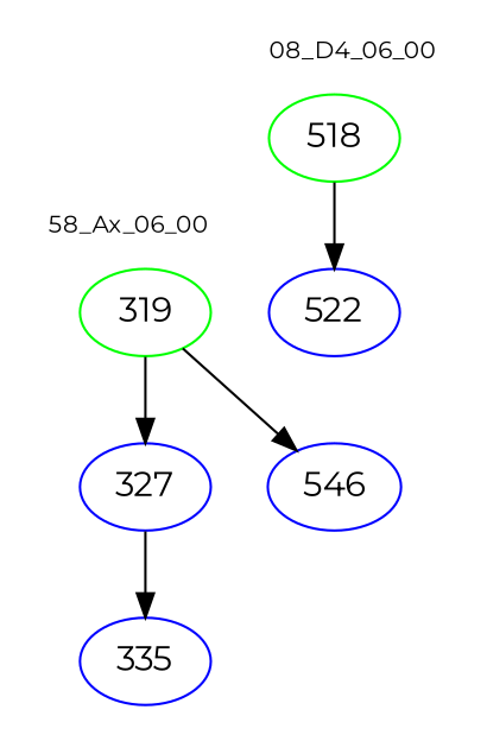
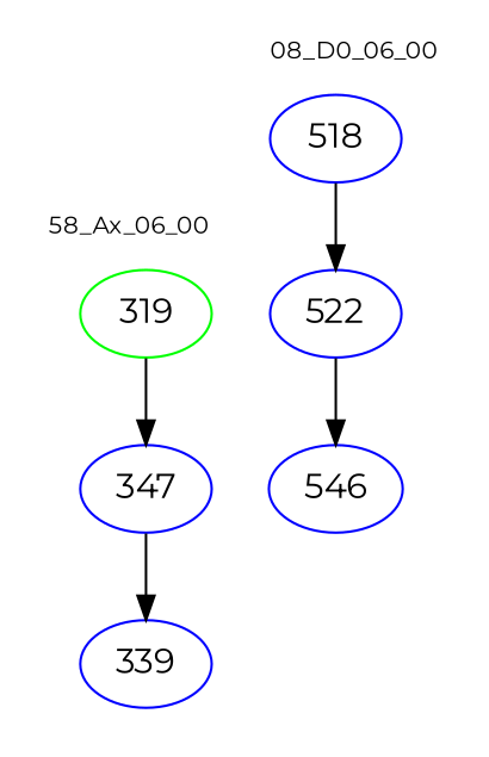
  digraph {
    fontname=Montserrat
    node [color=blue fontname=Montserrat]
    edge [color=black fontname=Montserrat]
    n1 [color=green label=319]
-   n2 [label=327]
-   n3 [label=335]
-   n4 [color=green label=518]
+   n2 [label=347]
+   n3 [label=339]
+   n4 [label=518]
    n5 [label=522]
    n6 [label=546]
    subgraph cluster_1 {
      color=white
      fontsize=10
      label="58_Ax_06_00"
      n1
      n2
      n3
    }
    subgraph cluster_2 {
      color=white
      fontsize=10
-     label="08_D4_06_00"
+     label="08_D0_06_00"
      n4
      n5
      n6
    }
    n1 -> n2
    n2 -> n3
    n4 -> n5
-   n1 -> n6
+   n5 -> n6
  }
